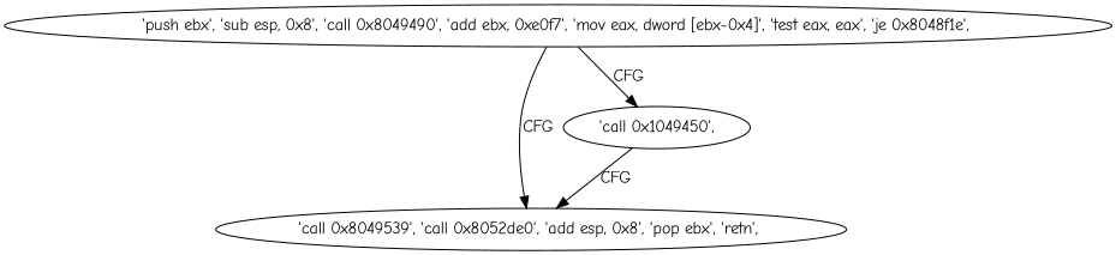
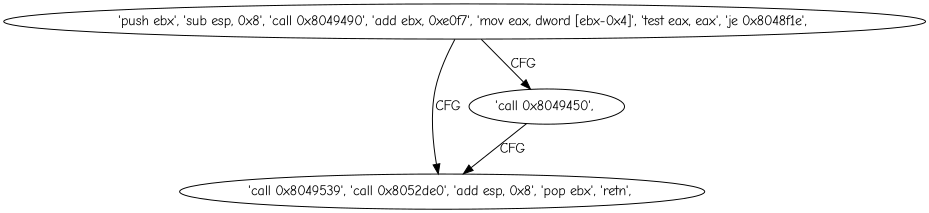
  digraph {
    fontname="Comic Neue"
    node [fontname="Comic Neue"]
    edge [fontname="Comic Neue"]
    n1 [label="'push ebx', 'sub esp, 0x8', 'call 0x8049490', 'add ebx, 0xe0f7', 'mov eax, dword [ebx-0x4]', 'test eax, eax', 'je 0x8048f1e', "]
    n2 [label="'call 0x8049539', 'call 0x8052de0', 'add esp, 0x8', 'pop ebx', 'retn', "]
-   n3 [label="'call 0x1049450',"]
+   n3 [label="'call 0x8049450', "]
    n1 -> n2 [label=CFG]
    n1 -> n3 [label=CFG]
    n3 -> n2 [label=CFG]
  }
